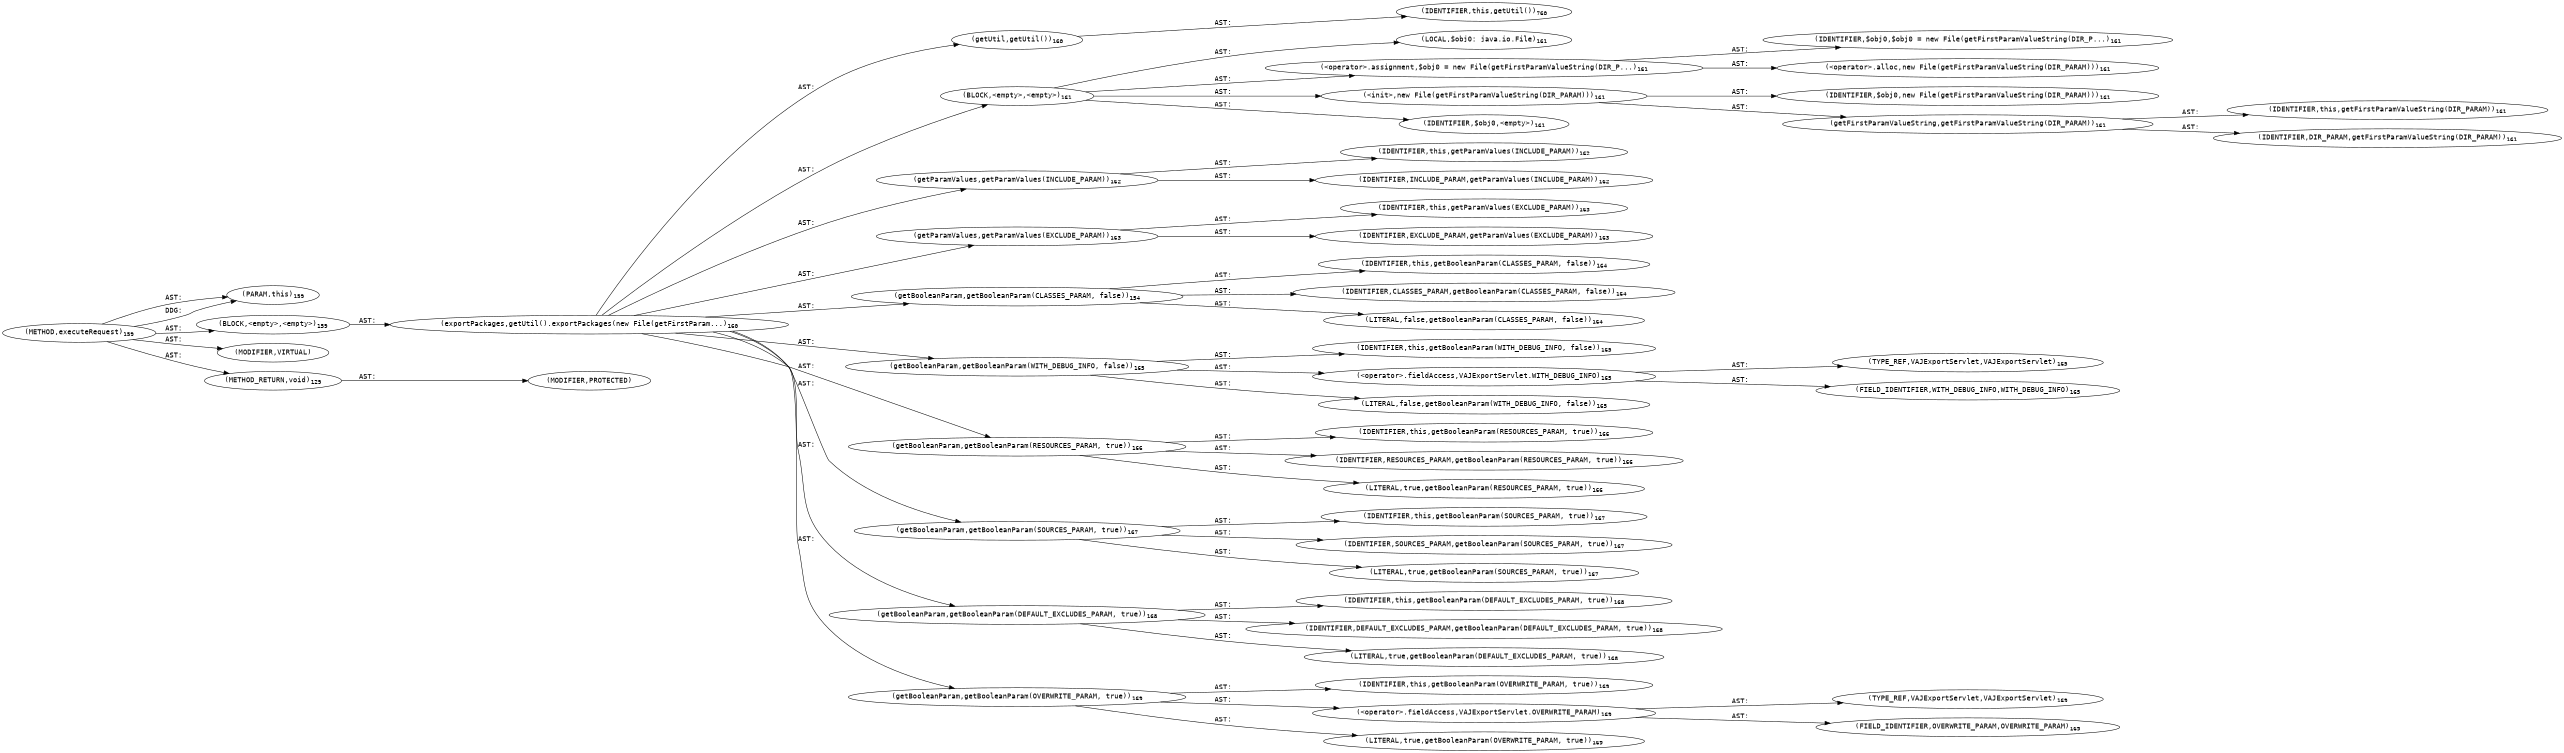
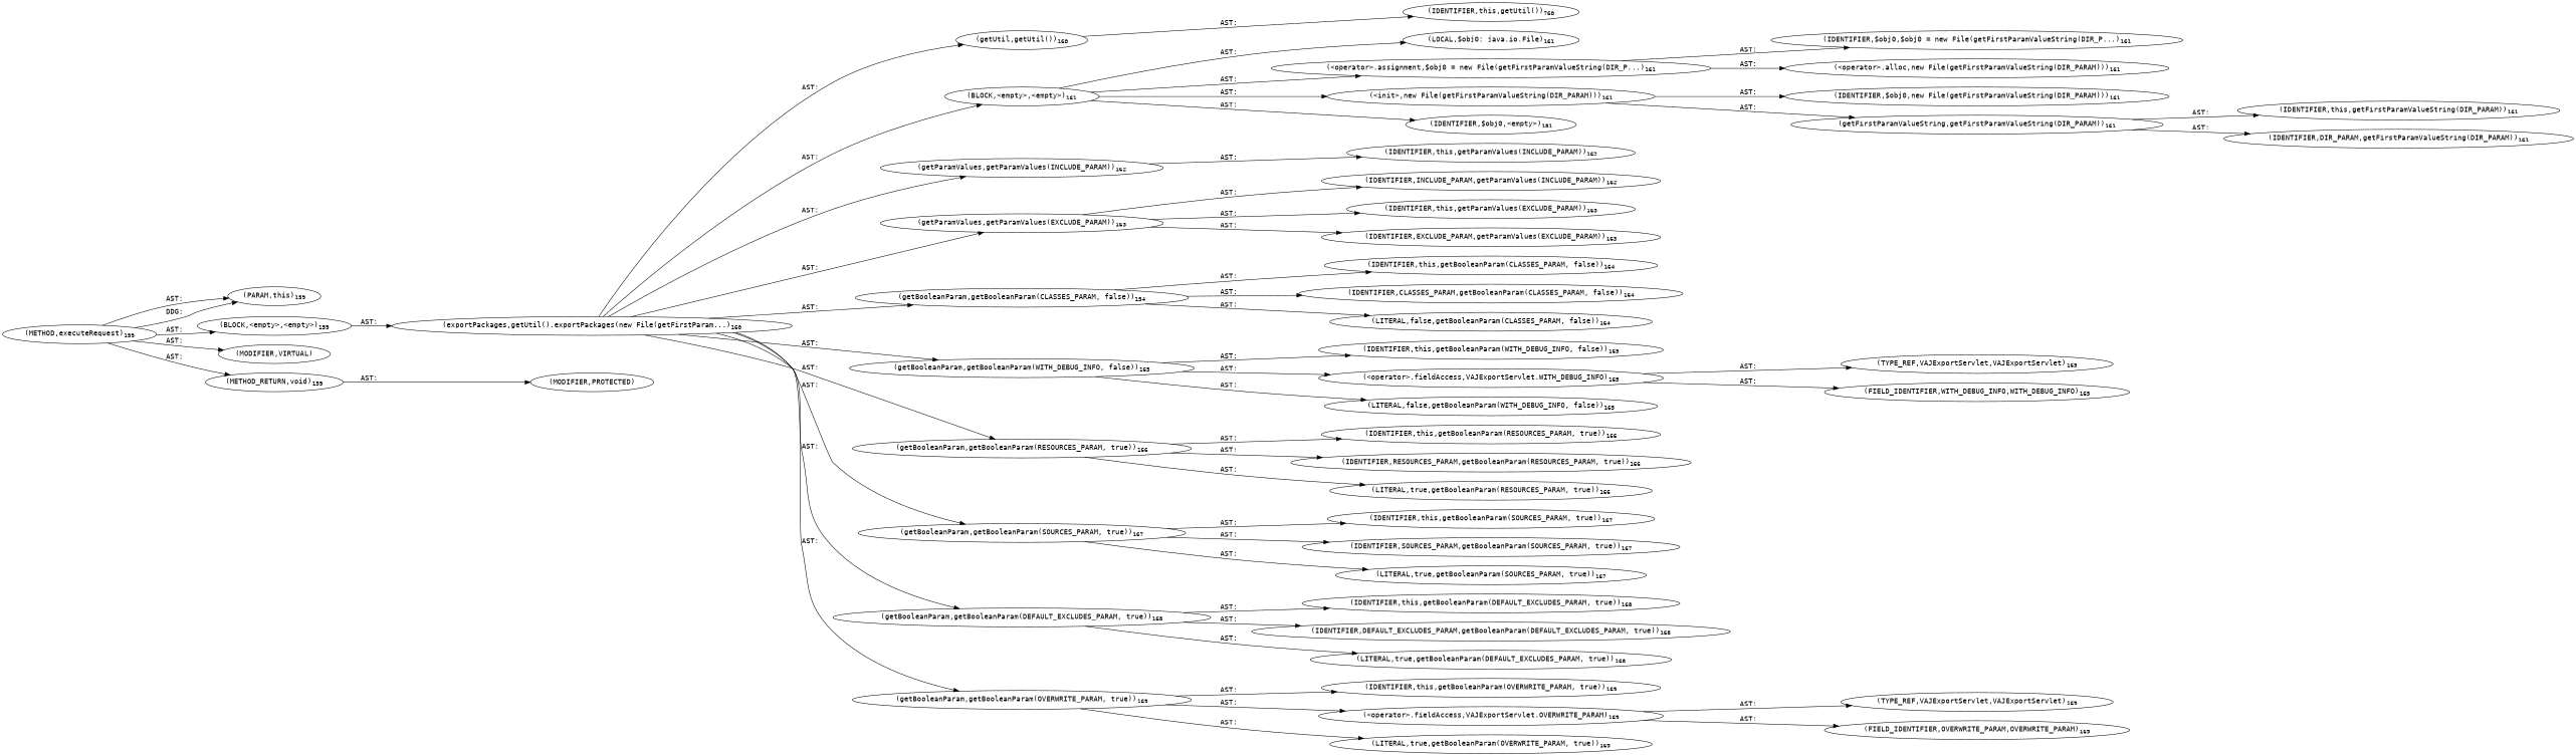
  digraph {
    fontname="DejaVu Sans Mono"
    rankdir=LR
    node [fontname="DejaVu Sans Mono"]
    edge [fontname="DejaVu Sans Mono"]
    n1 [label=<(METHOD,executeRequest)<SUB>159</SUB>>]
    n2 [label=<(PARAM,this)<SUB>159</SUB>>]
    n3 [label=<(BLOCK,&lt;empty&gt;,&lt;empty&gt;)<SUB>159</SUB>>]
    n4 [label=<(MODIFIER,VIRTUAL)>]
-   n5 [label=<(METHOD_RETURN,void)<SUB>129</SUB>>]
+   n5 [label=<(METHOD_RETURN,void)<SUB>159</SUB>>]
    n6 [label=<(exportPackages,getUtil().exportPackages(new File(getFirstParam...)<SUB>160</SUB>>]
    n7 [label=<(MODIFIER,PROTECTED)>]
    n8 [label=<(getUtil,getUtil())<SUB>160</SUB>>]
    n9 [label=<(BLOCK,&lt;empty&gt;,&lt;empty&gt;)<SUB>161</SUB>>]
    n10 [label=<(getParamValues,getParamValues(INCLUDE_PARAM))<SUB>162</SUB>>]
    n11 [label=<(getParamValues,getParamValues(EXCLUDE_PARAM))<SUB>163</SUB>>]
    n12 [label=<(getBooleanParam,getBooleanParam(CLASSES_PARAM, false))<SUB>154</SUB>>]
    n13 [label=<(getBooleanParam,getBooleanParam(WITH_DEBUG_INFO, false))<SUB>165</SUB>>]
    n14 [label=<(getBooleanParam,getBooleanParam(RESOURCES_PARAM, true))<SUB>166</SUB>>]
    n15 [label=<(getBooleanParam,getBooleanParam(SOURCES_PARAM, true))<SUB>167</SUB>>]
    n16 [label=<(getBooleanParam,getBooleanParam(DEFAULT_EXCLUDES_PARAM, true))<SUB>168</SUB>>]
    n17 [label=<(getBooleanParam,getBooleanParam(OVERWRITE_PARAM, true))<SUB>169</SUB>>]
    n18 [label=<(IDENTIFIER,this,getUtil())<SUB>760</SUB>>]
    n19 [label=<(LOCAL,$obj0: java.io.File)<SUB>161</SUB>>]
    n20 [label=<(&lt;operator&gt;.assignment,$obj0 = new File(getFirstParamValueString(DIR_P...)<SUB>161</SUB>>]
    n21 [label=<(&lt;init&gt;,new File(getFirstParamValueString(DIR_PARAM)))<SUB>161</SUB>>]
-   n22 [label=<(IDENTIFIER,$obj0,&lt;empty&gt;)<SUB>161</SUB>>]
+   n22 [label=<(IDENTIFIER,$obj0,&lt;empty&gt;)<SUB>181</SUB>>]
    n23 [label=<(IDENTIFIER,this,getParamValues(INCLUDE_PARAM))<SUB>162</SUB>>]
    n24 [label=<(IDENTIFIER,INCLUDE_PARAM,getParamValues(INCLUDE_PARAM))<SUB>162</SUB>>]
    n25 [label=<(IDENTIFIER,this,getParamValues(EXCLUDE_PARAM))<SUB>163</SUB>>]
    n26 [label=<(IDENTIFIER,EXCLUDE_PARAM,getParamValues(EXCLUDE_PARAM))<SUB>163</SUB>>]
    n27 [label=<(IDENTIFIER,this,getBooleanParam(CLASSES_PARAM, false))<SUB>164</SUB>>]
    n28 [label=<(IDENTIFIER,CLASSES_PARAM,getBooleanParam(CLASSES_PARAM, false))<SUB>164</SUB>>]
    n29 [label=<(LITERAL,false,getBooleanParam(CLASSES_PARAM, false))<SUB>164</SUB>>]
    n30 [label=<(IDENTIFIER,this,getBooleanParam(WITH_DEBUG_INFO, false))<SUB>165</SUB>>]
    n31 [label=<(&lt;operator&gt;.fieldAccess,VAJExportServlet.WITH_DEBUG_INFO)<SUB>165</SUB>>]
    n32 [label=<(LITERAL,false,getBooleanParam(WITH_DEBUG_INFO, false))<SUB>165</SUB>>]
    n33 [label=<(IDENTIFIER,this,getBooleanParam(RESOURCES_PARAM, true))<SUB>166</SUB>>]
    n34 [label=<(IDENTIFIER,RESOURCES_PARAM,getBooleanParam(RESOURCES_PARAM, true))<SUB>166</SUB>>]
    n35 [label=<(LITERAL,true,getBooleanParam(RESOURCES_PARAM, true))<SUB>166</SUB>>]
    n36 [label=<(IDENTIFIER,this,getBooleanParam(SOURCES_PARAM, true))<SUB>167</SUB>>]
    n37 [label=<(IDENTIFIER,SOURCES_PARAM,getBooleanParam(SOURCES_PARAM, true))<SUB>167</SUB>>]
    n38 [label=<(LITERAL,true,getBooleanParam(SOURCES_PARAM, true))<SUB>167</SUB>>]
    n39 [label=<(IDENTIFIER,this,getBooleanParam(DEFAULT_EXCLUDES_PARAM, true))<SUB>168</SUB>>]
    n40 [label=<(IDENTIFIER,DEFAULT_EXCLUDES_PARAM,getBooleanParam(DEFAULT_EXCLUDES_PARAM, true))<SUB>168</SUB>>]
    n41 [label=<(LITERAL,true,getBooleanParam(DEFAULT_EXCLUDES_PARAM, true))<SUB>168</SUB>>]
    n42 [label=<(IDENTIFIER,this,getBooleanParam(OVERWRITE_PARAM, true))<SUB>169</SUB>>]
    n43 [label=<(&lt;operator&gt;.fieldAccess,VAJExportServlet.OVERWRITE_PARAM)<SUB>169</SUB>>]
    n44 [label=<(LITERAL,true,getBooleanParam(OVERWRITE_PARAM, true))<SUB>169</SUB>>]
    n45 [label=<(IDENTIFIER,$obj0,$obj0 = new File(getFirstParamValueString(DIR_P...)<SUB>161</SUB>>]
    n46 [label=<(&lt;operator&gt;.alloc,new File(getFirstParamValueString(DIR_PARAM)))<SUB>161</SUB>>]
    n47 [label=<(IDENTIFIER,$obj0,new File(getFirstParamValueString(DIR_PARAM)))<SUB>161</SUB>>]
    n48 [label=<(getFirstParamValueString,getFirstParamValueString(DIR_PARAM))<SUB>161</SUB>>]
    n49 [label=<(IDENTIFIER,this,getFirstParamValueString(DIR_PARAM))<SUB>161</SUB>>]
    n50 [label=<(IDENTIFIER,DIR_PARAM,getFirstParamValueString(DIR_PARAM))<SUB>161</SUB>>]
    n51 [label=<(TYPE_REF,VAJExportServlet,VAJExportServlet)<SUB>165</SUB>>]
    n52 [label=<(FIELD_IDENTIFIER,WITH_DEBUG_INFO,WITH_DEBUG_INFO)<SUB>165</SUB>>]
    n53 [label=<(TYPE_REF,VAJExportServlet,VAJExportServlet)<SUB>169</SUB>>]
    n54 [label=<(FIELD_IDENTIFIER,OVERWRITE_PARAM,OVERWRITE_PARAM)<SUB>169</SUB>>]
    n1 -> n2 [label="AST: "]
    n1 -> n2 [label="DDG: "]
    n1 -> n3 [label="AST: "]
    n1 -> n4 [label="AST: "]
    n1 -> n5 [label="AST: "]
    n3 -> n6 [label="AST: "]
    n5 -> n7 [label="AST: "]
    n6 -> n8 [label="AST: "]
    n6 -> n9 [label="AST: "]
    n6 -> n10 [label="AST: "]
    n6 -> n11 [label="AST: "]
    n6 -> n12 [label="AST: "]
    n6 -> n13 [label="AST: "]
    n6 -> n14 [label="AST: "]
    n6 -> n15 [label="AST: "]
    n6 -> n16 [label="AST: "]
    n6 -> n17 [label="AST: "]
    n8 -> n18 [label="AST: "]
    n9 -> n19 [label="AST: "]
    n9 -> n20 [label="AST: "]
    n9 -> n21 [label="AST: "]
    n9 -> n22 [label="AST: "]
    n10 -> n23 [label="AST: "]
-   n10 -> n24 [label="AST: "]
+   n11 -> n24 [label="AST: "]
    n11 -> n25 [label="AST: "]
    n11 -> n26 [label="AST: "]
    n12 -> n27 [label="AST: "]
    n12 -> n28 [label="AST: "]
    n12 -> n29 [label="AST: "]
    n13 -> n30 [label="AST: "]
    n13 -> n31 [label="AST: "]
    n13 -> n32 [label="AST: "]
    n14 -> n33 [label="AST: "]
    n14 -> n34 [label="AST: "]
    n14 -> n35 [label="AST: "]
    n15 -> n36 [label="AST: "]
    n15 -> n37 [label="AST: "]
    n15 -> n38 [label="AST: "]
    n16 -> n39 [label="AST: "]
    n16 -> n40 [label="AST: "]
    n16 -> n41 [label="AST: "]
    n17 -> n42 [label="AST: "]
    n17 -> n43 [label="AST: "]
    n17 -> n44 [label="AST: "]
    n20 -> n45 [label="AST: "]
    n20 -> n46 [label="AST: "]
    n21 -> n47 [label="AST: "]
    n21 -> n48 [label="AST: "]
    n31 -> n51 [label="AST: "]
    n31 -> n52 [label="AST: "]
    n43 -> n53 [label="AST: "]
    n43 -> n54 [label="AST: "]
    n48 -> n49 [label="AST: "]
    n48 -> n50 [label="AST: "]
  }
